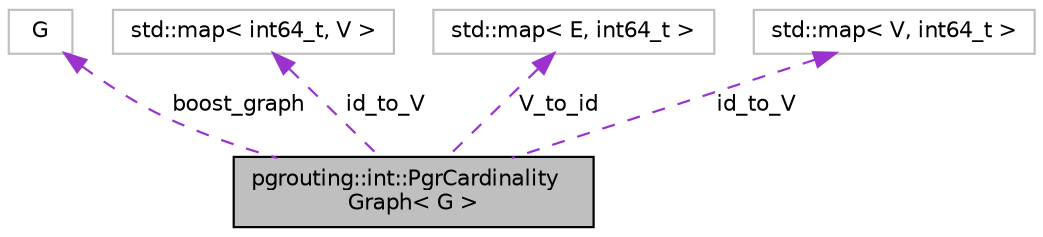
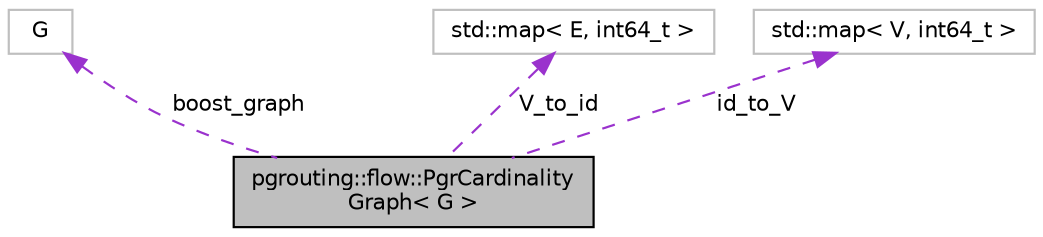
  digraph {
    node [color=grey75 fillcolor=white fontname=Helvetica fontsize=10 shape=record style=filled]
    edge [color=darkorchid3 dir=back fontname=Helvetica fontsize=10 labelfontname=Helvetica labelfontsize=10 style=dashed]
-   n1 [color=black fillcolor=grey75 fontcolor=black height=0.2 label="pgrouting::int::PgrCardinality\lGraph\< G \>" width=0.4]
+   n1 [color=black fillcolor=grey75 fontcolor=black height=0.2 label="pgrouting::flow::PgrCardinality\lGraph\< G \>" width=0.4]
    n2 [height=0.2 label=G width=0.4]
-   n3 [height=0.2 label="std::map\< int64_t, V \>" width=0.4]
    n4 [height=0.2 label="std::map\< E, int64_t \>" width=0.4]
    n5 [height=0.2 label="std::map\< V, int64_t \>" width=0.4]
    n2 -> n1 [label=" boost_graph"]
-   n3 -> n1 [label=" id_to_V"]
    n4 -> n1 [label=" V_to_id"]
    n5 -> n1 [label=" id_to_V"]
  }
